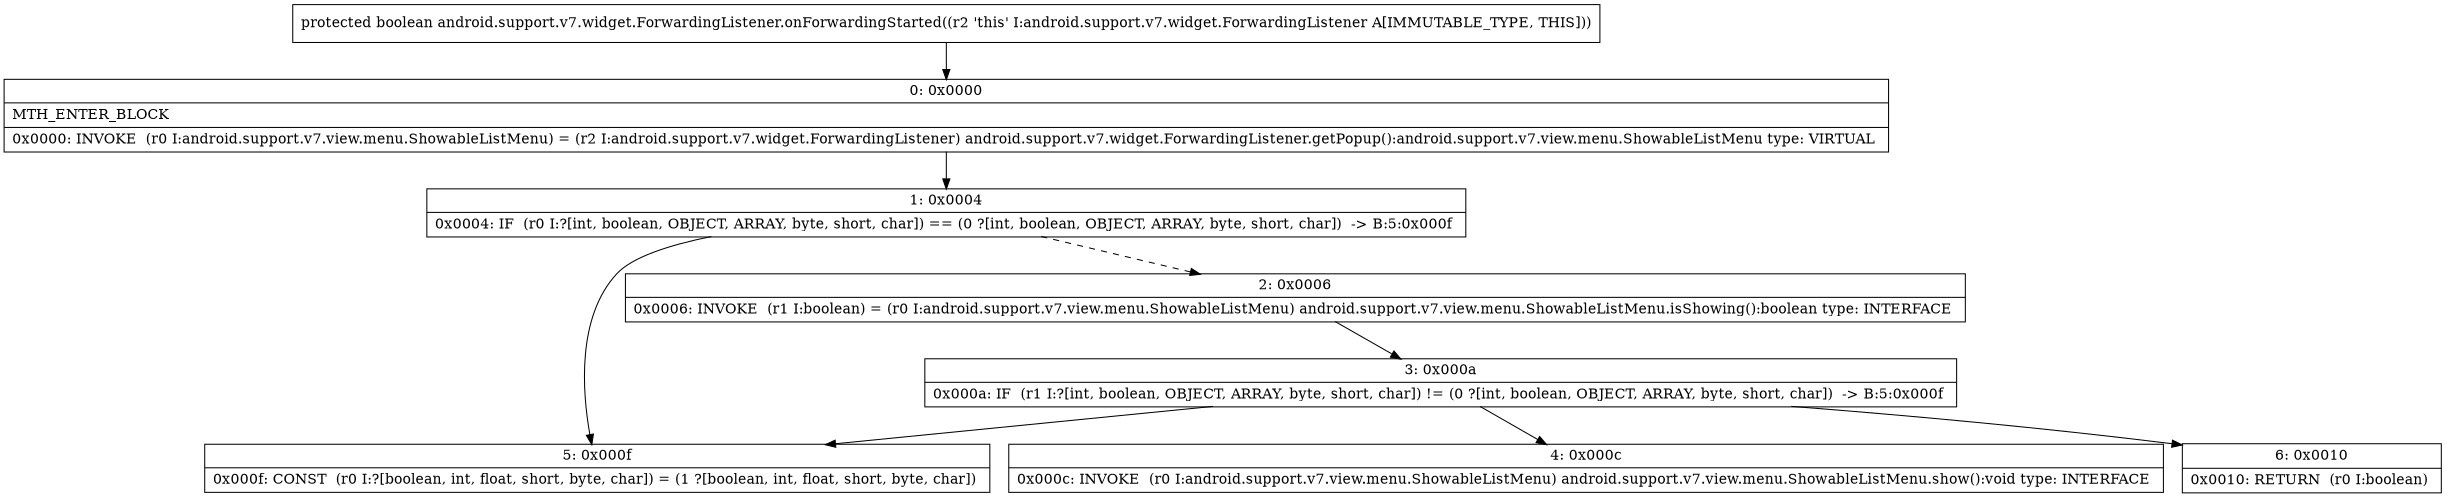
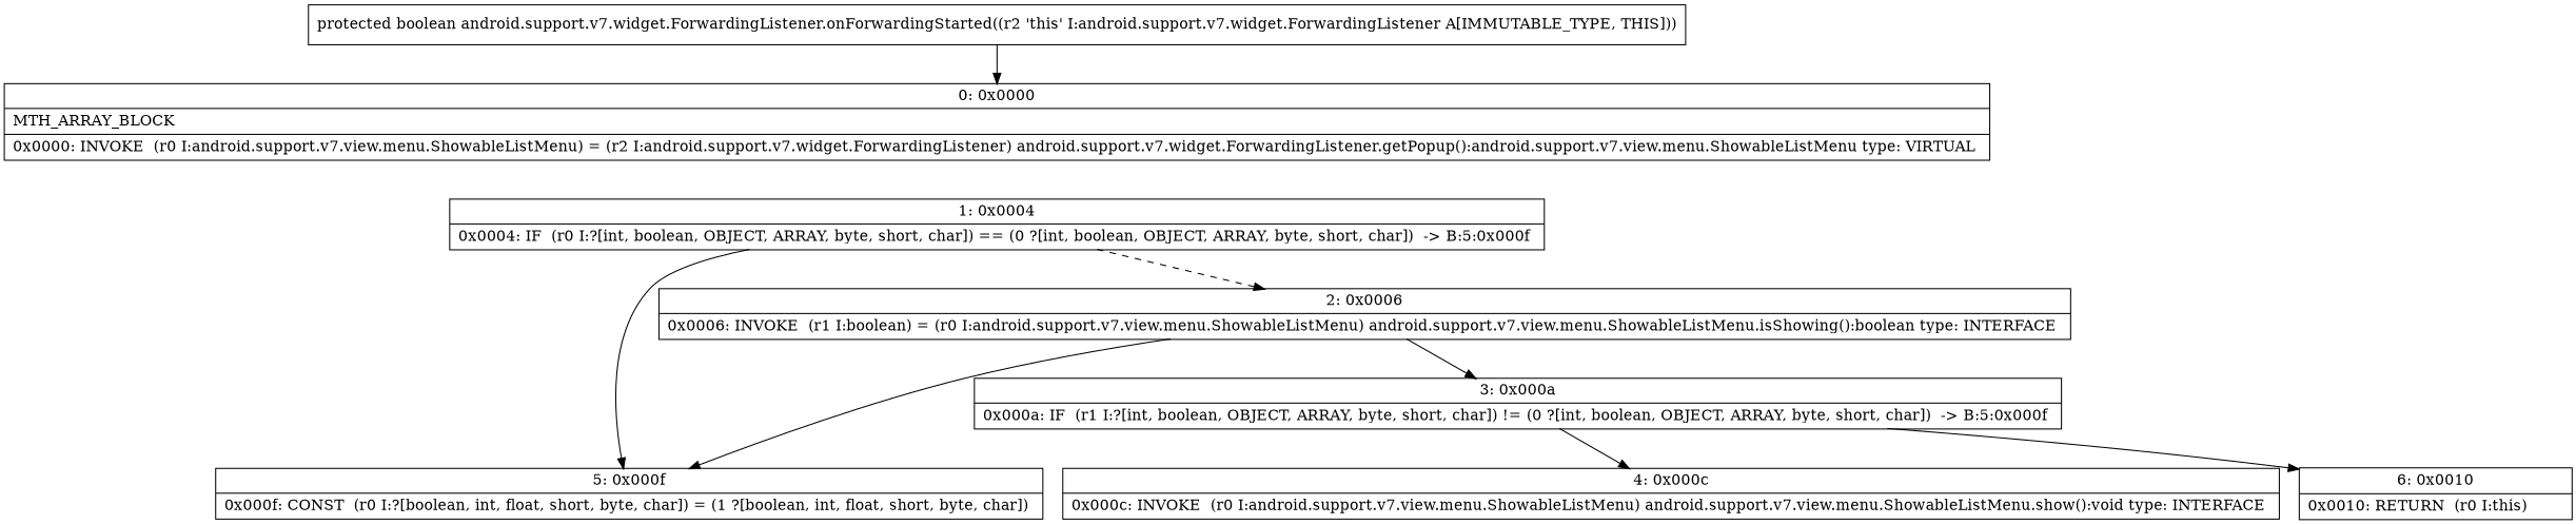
  digraph {
    node [shape=record]
-   n1 [label="{0\:\ 0x0000|MTH_ENTER_BLOCK\l|0x0000: INVOKE  (r0 I:android.support.v7.view.menu.ShowableListMenu) = (r2 I:android.support.v7.widget.ForwardingListener) android.support.v7.widget.ForwardingListener.getPopup():android.support.v7.view.menu.ShowableListMenu type: VIRTUAL \l}"]
+   n1 [label="{0\:\ 0x0000|MTH_ARRAY_BLOCK\l|0x0000: INVOKE  (r0 I:android.support.v7.view.menu.ShowableListMenu) = (r2 I:android.support.v7.widget.ForwardingListener) android.support.v7.widget.ForwardingListener.getPopup():android.support.v7.view.menu.ShowableListMenu type: VIRTUAL \l}"]
    n2 [label="{1\:\ 0x0004|0x0004: IF  (r0 I:?[int, boolean, OBJECT, ARRAY, byte, short, char]) == (0 ?[int, boolean, OBJECT, ARRAY, byte, short, char])  \-\> B:5:0x000f \l}"]
    n3 [label="{2\:\ 0x0006|0x0006: INVOKE  (r1 I:boolean) = (r0 I:android.support.v7.view.menu.ShowableListMenu) android.support.v7.view.menu.ShowableListMenu.isShowing():boolean type: INTERFACE \l}"]
    n4 [label="{5\:\ 0x000f|0x000f: CONST  (r0 I:?[boolean, int, float, short, byte, char]) = (1 ?[boolean, int, float, short, byte, char]) \l}"]
    n5 [label="{3\:\ 0x000a|0x000a: IF  (r1 I:?[int, boolean, OBJECT, ARRAY, byte, short, char]) != (0 ?[int, boolean, OBJECT, ARRAY, byte, short, char])  \-\> B:5:0x000f \l}"]
    n6 [label="{4\:\ 0x000c|0x000c: INVOKE  (r0 I:android.support.v7.view.menu.ShowableListMenu) android.support.v7.view.menu.ShowableListMenu.show():void type: INTERFACE \l}"]
-   n7 [label="{6\:\ 0x0010|0x0010: RETURN  (r0 I:boolean) \l}"]
+   n7 [label="{6\:\ 0x0010|0x0010: RETURN  (r0 I:this) \l}"]
    n8 [label="{protected boolean android.support.v7.widget.ForwardingListener.onForwardingStarted((r2 'this' I:android.support.v7.widget.ForwardingListener A[IMMUTABLE_TYPE, THIS])) }"]
-   n1 -> n2
    n2 -> n3 [style=dashed]
    n2 -> n4
    n3 -> n5
-   n5 -> n4
+   n3 -> n4
    n5 -> n6 [style=solid]
    n5 -> n7
    n8 -> n1
  }
